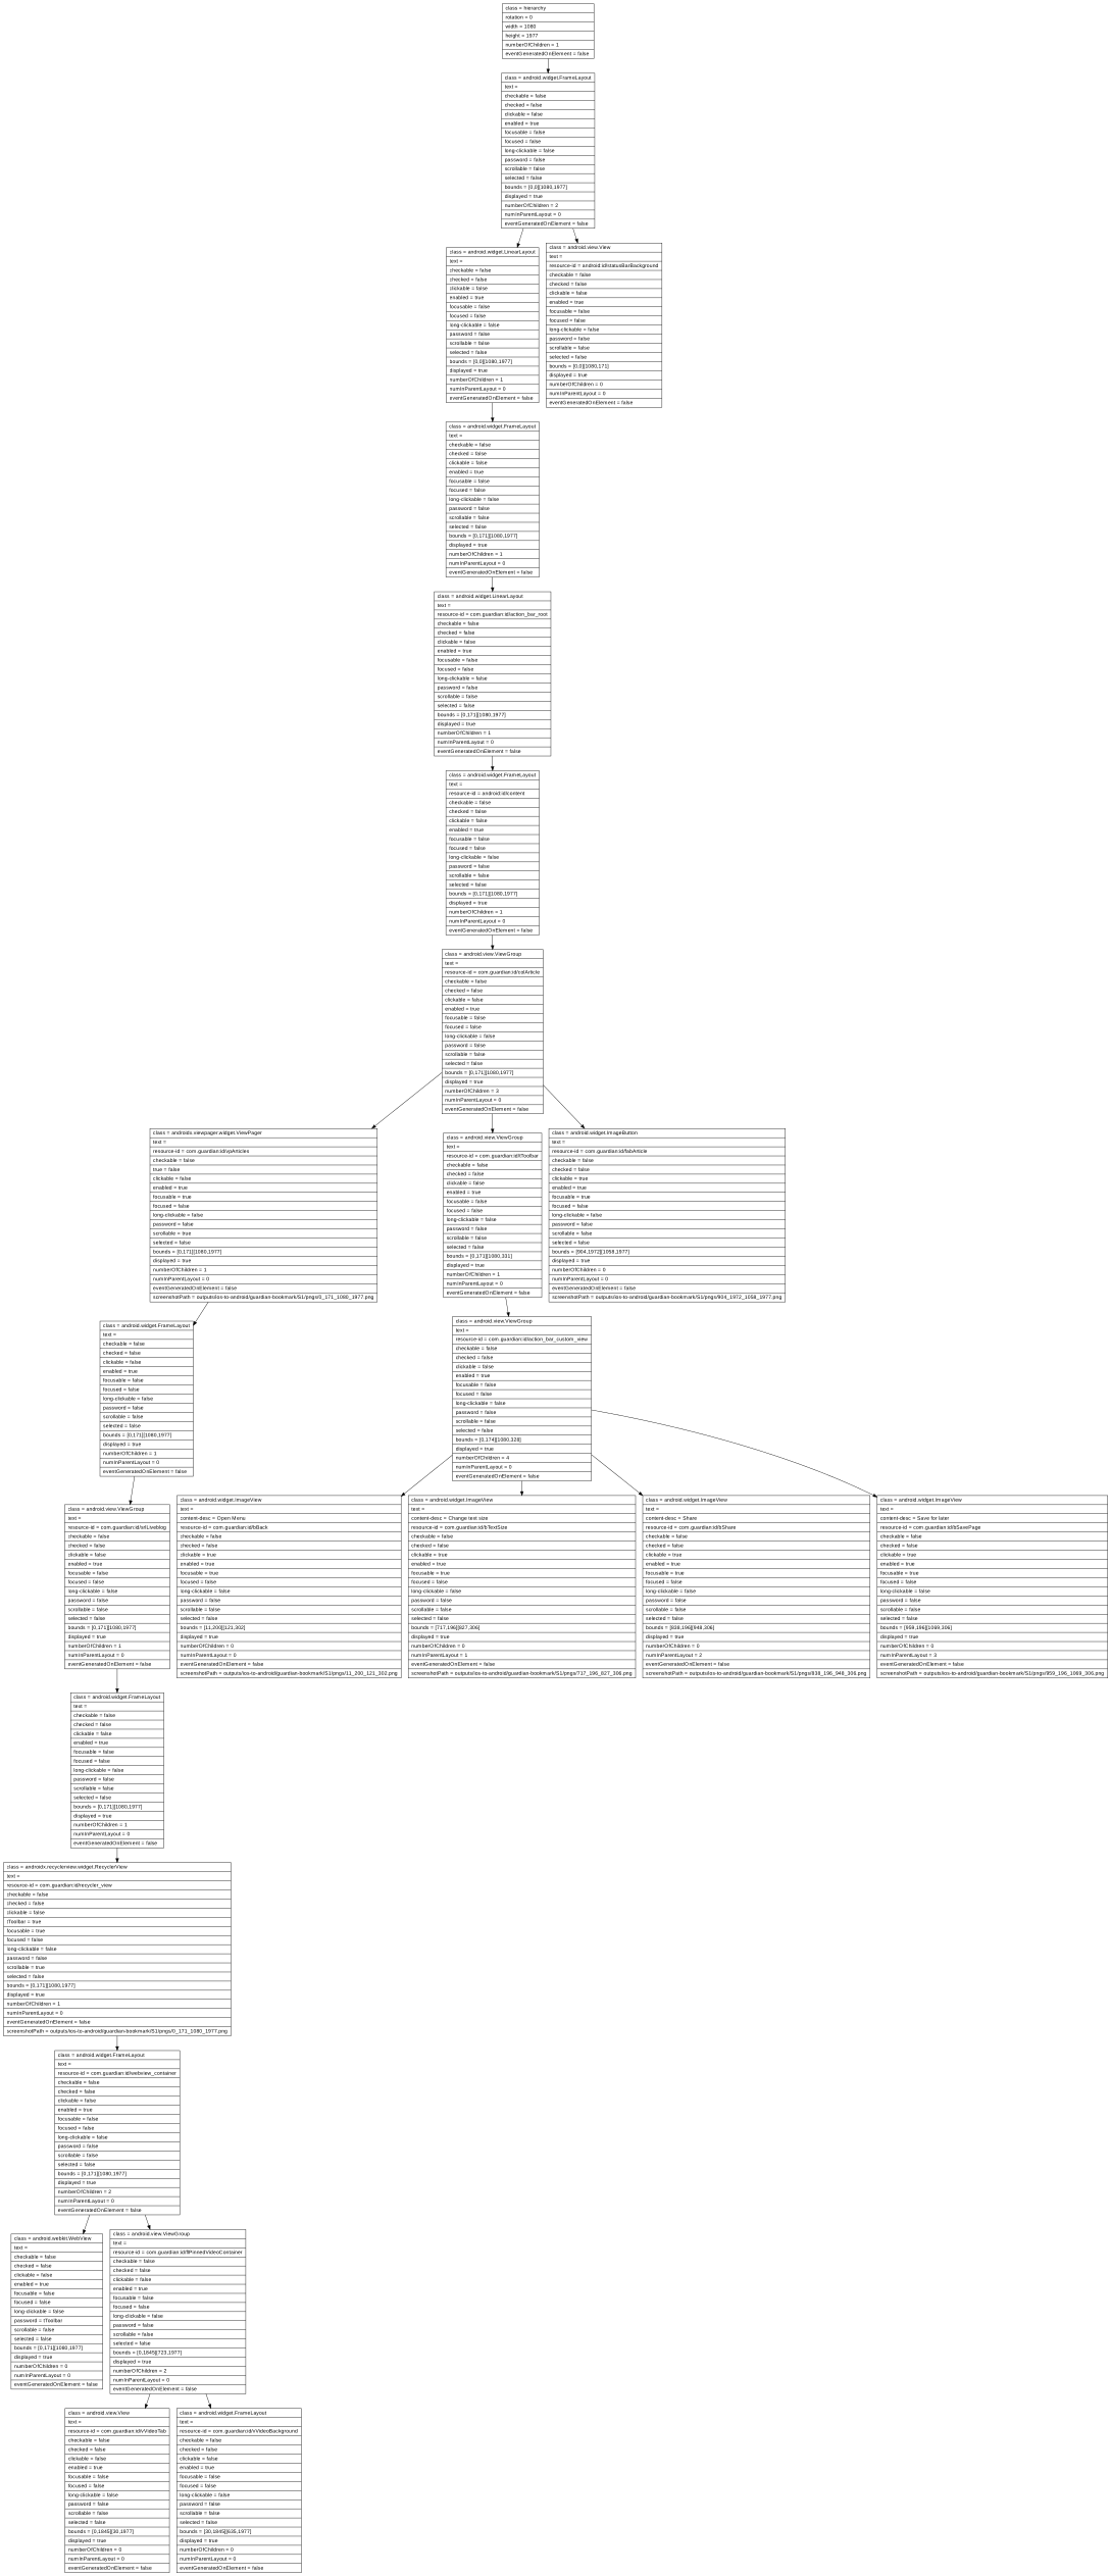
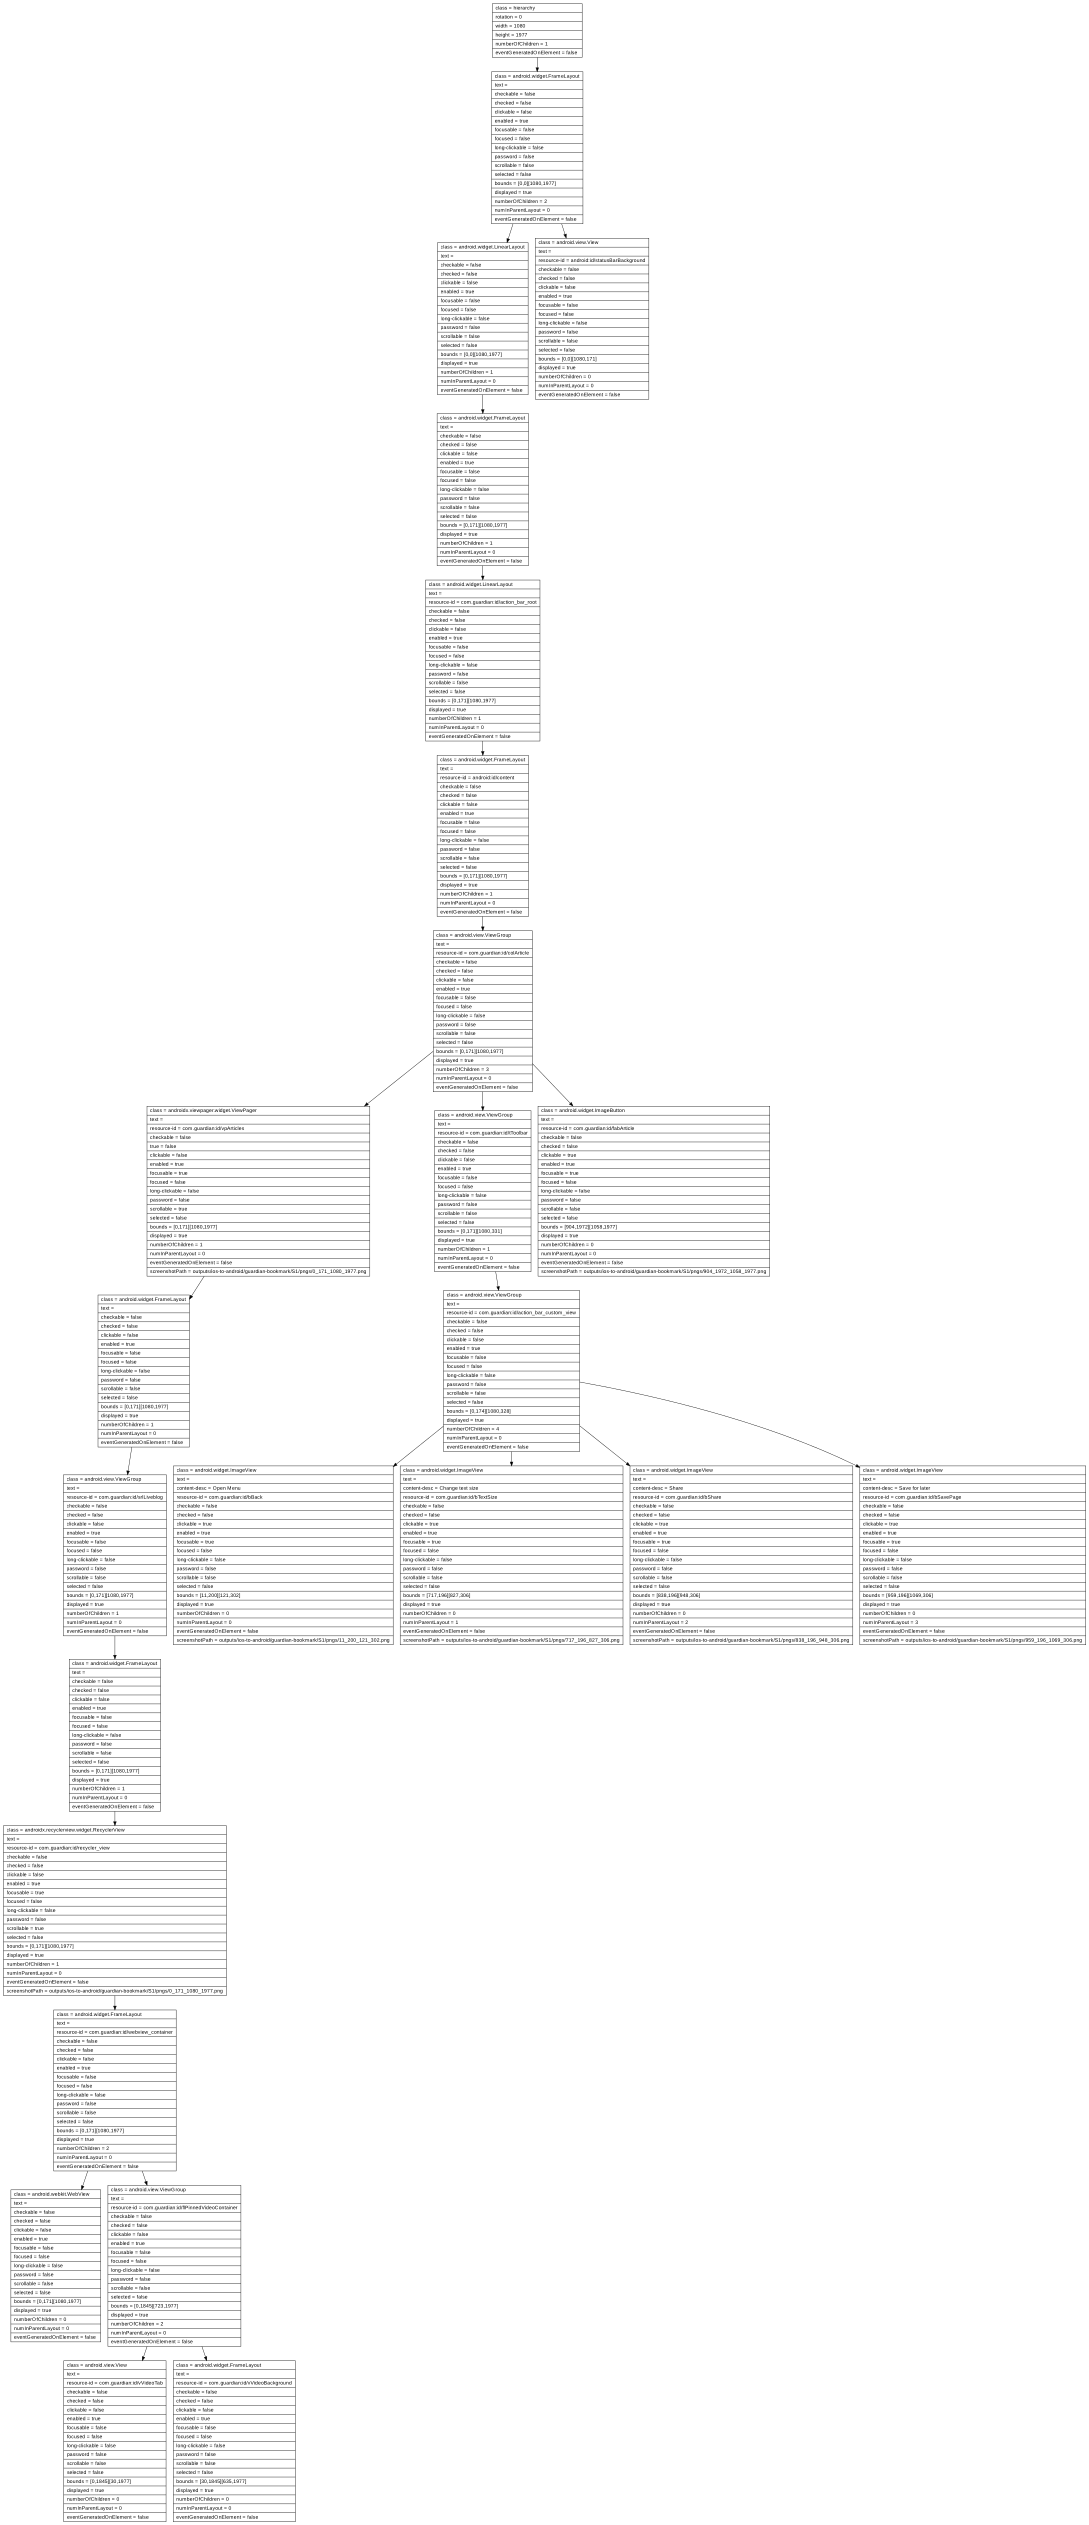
  digraph {
    node [fontname=Arial shape=record]
    n1 [label="{class = hierarchy\l|rotation = 0\l|width = 1080\l|height = 1977\l|numberOfChildren = 1\l|eventGeneratedOnElement = false \l}"]
    n2 [label="{class = android.widget.FrameLayout\l|text = \l|checkable = false\l|checked = false\l|clickable = false\l|enabled = true\l|focusable = false\l|focused = false\l|long-clickable = false\l|password = false\l|scrollable = false\l|selected = false\l|bounds = [0,0][1080,1977]\l|displayed = true\l|numberOfChildren = 2\l|numInParentLayout = 0\l|eventGeneratedOnElement = false \l}"]
    n3 [label="{class = android.widget.LinearLayout\l|text = \l|checkable = false\l|checked = false\l|clickable = false\l|enabled = true\l|focusable = false\l|focused = false\l|long-clickable = false\l|password = false\l|scrollable = false\l|selected = false\l|bounds = [0,0][1080,1977]\l|displayed = true\l|numberOfChildren = 1\l|numInParentLayout = 0\l|eventGeneratedOnElement = false \l}"]
    n4 [label="{class = android.view.View\l|text = \l|resource-id = android:id/statusBarBackground\l|checkable = false\l|checked = false\l|clickable = false\l|enabled = true\l|focusable = false\l|focused = false\l|long-clickable = false\l|password = false\l|scrollable = false\l|selected = false\l|bounds = [0,0][1080,171]\l|displayed = true\l|numberOfChildren = 0\l|numInParentLayout = 0\l|eventGeneratedOnElement = false \l}"]
    n5 [label="{class = android.widget.FrameLayout\l|text = \l|checkable = false\l|checked = false\l|clickable = false\l|enabled = true\l|focusable = false\l|focused = false\l|long-clickable = false\l|password = false\l|scrollable = false\l|selected = false\l|bounds = [0,171][1080,1977]\l|displayed = true\l|numberOfChildren = 1\l|numInParentLayout = 0\l|eventGeneratedOnElement = false \l}"]
    n6 [label="{class = android.widget.LinearLayout\l|text = \l|resource-id = com.guardian:id/action_bar_root\l|checkable = false\l|checked = false\l|clickable = false\l|enabled = true\l|focusable = false\l|focused = false\l|long-clickable = false\l|password = false\l|scrollable = false\l|selected = false\l|bounds = [0,171][1080,1977]\l|displayed = true\l|numberOfChildren = 1\l|numInParentLayout = 0\l|eventGeneratedOnElement = false \l}"]
    n7 [label="{class = android.widget.FrameLayout\l|text = \l|resource-id = android:id/content\l|checkable = false\l|checked = false\l|clickable = false\l|enabled = true\l|focusable = false\l|focused = false\l|long-clickable = false\l|password = false\l|scrollable = false\l|selected = false\l|bounds = [0,171][1080,1977]\l|displayed = true\l|numberOfChildren = 1\l|numInParentLayout = 0\l|eventGeneratedOnElement = false \l}"]
    n8 [label="{class = android.view.ViewGroup\l|text = \l|resource-id = com.guardian:id/colArticle\l|checkable = false\l|checked = false\l|clickable = false\l|enabled = true\l|focusable = false\l|focused = false\l|long-clickable = false\l|password = false\l|scrollable = false\l|selected = false\l|bounds = [0,171][1080,1977]\l|displayed = true\l|numberOfChildren = 3\l|numInParentLayout = 0\l|eventGeneratedOnElement = false \l}"]
    n9 [label="{class = androidx.viewpager.widget.ViewPager\l|text = \l|resource-id = com.guardian:id/vpArticles\l|checkable = false\l|true = false\l|clickable = false\l|enabled = true\l|focusable = true\l|focused = false\l|long-clickable = false\l|password = false\l|scrollable = true\l|selected = false\l|bounds = [0,171][1080,1977]\l|displayed = true\l|numberOfChildren = 1\l|numInParentLayout = 0\l|eventGeneratedOnElement = false \l|screenshotPath = outputs/ios-to-android/guardian-bookmark/S1/pngs/0_171_1080_1977.png\l}"]
    n10 [label="{class = android.view.ViewGroup\l|text = \l|resource-id = com.guardian:id/tToolbar\l|checkable = false\l|checked = false\l|clickable = false\l|enabled = true\l|focusable = false\l|focused = false\l|long-clickable = false\l|password = false\l|scrollable = false\l|selected = false\l|bounds = [0,171][1080,331]\l|displayed = true\l|numberOfChildren = 1\l|numInParentLayout = 0\l|eventGeneratedOnElement = false \l}"]
    n11 [label="{class = android.widget.ImageButton\l|text = \l|resource-id = com.guardian:id/fabArticle\l|checkable = false\l|checked = false\l|clickable = true\l|enabled = true\l|focusable = true\l|focused = false\l|long-clickable = false\l|password = false\l|scrollable = false\l|selected = false\l|bounds = [904,1972][1058,1977]\l|displayed = true\l|numberOfChildren = 0\l|numInParentLayout = 0\l|eventGeneratedOnElement = false \l|screenshotPath = outputs/ios-to-android/guardian-bookmark/S1/pngs/904_1972_1058_1977.png\l}"]
    n12 [label="{class = android.widget.FrameLayout\l|text = \l|checkable = false\l|checked = false\l|clickable = false\l|enabled = true\l|focusable = false\l|focused = false\l|long-clickable = false\l|password = false\l|scrollable = false\l|selected = false\l|bounds = [0,171][1080,1977]\l|displayed = true\l|numberOfChildren = 1\l|numInParentLayout = 0\l|eventGeneratedOnElement = false \l}"]
    n13 [label="{class = android.view.ViewGroup\l|text = \l|resource-id = com.guardian:id/action_bar_custom_view\l|checkable = false\l|checked = false\l|clickable = false\l|enabled = true\l|focusable = false\l|focused = false\l|long-clickable = false\l|password = false\l|scrollable = false\l|selected = false\l|bounds = [0,174][1080,328]\l|displayed = true\l|numberOfChildren = 4\l|numInParentLayout = 0\l|eventGeneratedOnElement = false \l}"]
    n14 [label="{class = android.view.ViewGroup\l|text = \l|resource-id = com.guardian:id/srlLiveblog\l|checkable = false\l|checked = false\l|clickable = false\l|enabled = true\l|focusable = false\l|focused = false\l|long-clickable = false\l|password = false\l|scrollable = false\l|selected = false\l|bounds = [0,171][1080,1977]\l|displayed = true\l|numberOfChildren = 1\l|numInParentLayout = 0\l|eventGeneratedOnElement = false \l}"]
    n15 [label="{class = android.widget.ImageView\l|text = \l|content-desc = Open Menu\l|resource-id = com.guardian:id/bBack\l|checkable = false\l|checked = false\l|clickable = true\l|enabled = true\l|focusable = true\l|focused = false\l|long-clickable = false\l|password = false\l|scrollable = false\l|selected = false\l|bounds = [11,200][121,302]\l|displayed = true\l|numberOfChildren = 0\l|numInParentLayout = 0\l|eventGeneratedOnElement = false \l|screenshotPath = outputs/ios-to-android/guardian-bookmark/S1/pngs/11_200_121_302.png\l}"]
    n16 [label="{class = android.widget.ImageView\l|text = \l|content-desc = Change text size\l|resource-id = com.guardian:id/bTextSize\l|checkable = false\l|checked = false\l|clickable = true\l|enabled = true\l|focusable = true\l|focused = false\l|long-clickable = false\l|password = false\l|scrollable = false\l|selected = false\l|bounds = [717,196][827,306]\l|displayed = true\l|numberOfChildren = 0\l|numInParentLayout = 1\l|eventGeneratedOnElement = false \l|screenshotPath = outputs/ios-to-android/guardian-bookmark/S1/pngs/717_196_827_306.png\l}"]
    n17 [label="{class = android.widget.ImageView\l|text = \l|content-desc = Share\l|resource-id = com.guardian:id/bShare\l|checkable = false\l|checked = false\l|clickable = true\l|enabled = true\l|focusable = true\l|focused = false\l|long-clickable = false\l|password = false\l|scrollable = false\l|selected = false\l|bounds = [838,196][948,306]\l|displayed = true\l|numberOfChildren = 0\l|numInParentLayout = 2\l|eventGeneratedOnElement = false \l|screenshotPath = outputs/ios-to-android/guardian-bookmark/S1/pngs/838_196_948_306.png\l}"]
    n18 [label="{class = android.widget.ImageView\l|text = \l|content-desc = Save for later\l|resource-id = com.guardian:id/bSavePage\l|checkable = false\l|checked = false\l|clickable = true\l|enabled = true\l|focusable = true\l|focused = false\l|long-clickable = false\l|password = false\l|scrollable = false\l|selected = false\l|bounds = [959,196][1069,306]\l|displayed = true\l|numberOfChildren = 0\l|numInParentLayout = 3\l|eventGeneratedOnElement = false \l|screenshotPath = outputs/ios-to-android/guardian-bookmark/S1/pngs/959_196_1069_306.png\l}"]
    n19 [label="{class = android.widget.FrameLayout\l|text = \l|checkable = false\l|checked = false\l|clickable = false\l|enabled = true\l|focusable = false\l|focused = false\l|long-clickable = false\l|password = false\l|scrollable = false\l|selected = false\l|bounds = [0,171][1080,1977]\l|displayed = true\l|numberOfChildren = 1\l|numInParentLayout = 0\l|eventGeneratedOnElement = false \l}"]
-   n20 [label="{class = androidx.recyclerview.widget.RecyclerView\l|text = \l|resource-id = com.guardian:id/recycler_view\l|checkable = false\l|checked = false\l|clickable = false\l|tToolbar = true\l|focusable = true\l|focused = false\l|long-clickable = false\l|password = false\l|scrollable = true\l|selected = false\l|bounds = [0,171][1080,1977]\l|displayed = true\l|numberOfChildren = 1\l|numInParentLayout = 0\l|eventGeneratedOnElement = false \l|screenshotPath = outputs/ios-to-android/guardian-bookmark/S1/pngs/0_171_1080_1977.png\l}"]
+   n20 [label="{class = androidx.recyclerview.widget.RecyclerView\l|text = \l|resource-id = com.guardian:id/recycler_view\l|checkable = false\l|checked = false\l|clickable = false\l|enabled = true\l|focusable = true\l|focused = false\l|long-clickable = false\l|password = false\l|scrollable = true\l|selected = false\l|bounds = [0,171][1080,1977]\l|displayed = true\l|numberOfChildren = 1\l|numInParentLayout = 0\l|eventGeneratedOnElement = false \l|screenshotPath = outputs/ios-to-android/guardian-bookmark/S1/pngs/0_171_1080_1977.png\l}"]
    n21 [label="{class = android.widget.FrameLayout\l|text = \l|resource-id = com.guardian:id/webview_container\l|checkable = false\l|checked = false\l|clickable = false\l|enabled = true\l|focusable = false\l|focused = false\l|long-clickable = false\l|password = false\l|scrollable = false\l|selected = false\l|bounds = [0,171][1080,1977]\l|displayed = true\l|numberOfChildren = 2\l|numInParentLayout = 0\l|eventGeneratedOnElement = false \l}"]
-   n22 [label="{class = android.webkit.WebView\l|text = \l|checkable = false\l|checked = false\l|clickable = false\l|enabled = true\l|focusable = false\l|focused = false\l|long-clickable = false\l|password = tToolbar\l|scrollable = false\l|selected = false\l|bounds = [0,171][1080,1977]\l|displayed = true\l|numberOfChildren = 0\l|numInParentLayout = 0\l|eventGeneratedOnElement = false \l}"]
+   n22 [label="{class = android.webkit.WebView\l|text = \l|checkable = false\l|checked = false\l|clickable = false\l|enabled = true\l|focusable = false\l|focused = false\l|long-clickable = false\l|password = false\l|scrollable = false\l|selected = false\l|bounds = [0,171][1080,1977]\l|displayed = true\l|numberOfChildren = 0\l|numInParentLayout = 0\l|eventGeneratedOnElement = false \l}"]
    n23 [label="{class = android.view.ViewGroup\l|text = \l|resource-id = com.guardian:id/flPinnedVideoContainer\l|checkable = false\l|checked = false\l|clickable = false\l|enabled = true\l|focusable = false\l|focused = false\l|long-clickable = false\l|password = false\l|scrollable = false\l|selected = false\l|bounds = [0,1845][723,1977]\l|displayed = true\l|numberOfChildren = 2\l|numInParentLayout = 0\l|eventGeneratedOnElement = false \l}"]
    n24 [label="{class = android.view.View\l|text = \l|resource-id = com.guardian:id/vVideoTab\l|checkable = false\l|checked = false\l|clickable = false\l|enabled = true\l|focusable = false\l|focused = false\l|long-clickable = false\l|password = false\l|scrollable = false\l|selected = false\l|bounds = [0,1845][30,1977]\l|displayed = true\l|numberOfChildren = 0\l|numInParentLayout = 0\l|eventGeneratedOnElement = false \l}"]
    n25 [label="{class = android.widget.FrameLayout\l|text = \l|resource-id = com.guardian:id/vVideoBackground\l|checkable = false\l|checked = false\l|clickable = false\l|enabled = true\l|focusable = false\l|focused = false\l|long-clickable = false\l|password = false\l|scrollable = false\l|selected = false\l|bounds = [30,1845][635,1977]\l|displayed = true\l|numberOfChildren = 0\l|numInParentLayout = 0\l|eventGeneratedOnElement = false \l}"]
    n1 -> n2
    n2 -> n3
    n2 -> n4
    n3 -> n5
    n5 -> n6
    n6 -> n7
    n7 -> n8
    n8 -> n9
    n8 -> n10
    n8 -> n11
    n9 -> n12
    n10 -> n13
    n12 -> n14
    n13 -> n15
    n13 -> n16
    n13 -> n17
    n13 -> n18
    n14 -> n19
    n19 -> n20
    n20 -> n21
    n21 -> n22
    n21 -> n23
    n23 -> n24
    n23 -> n25
  }
